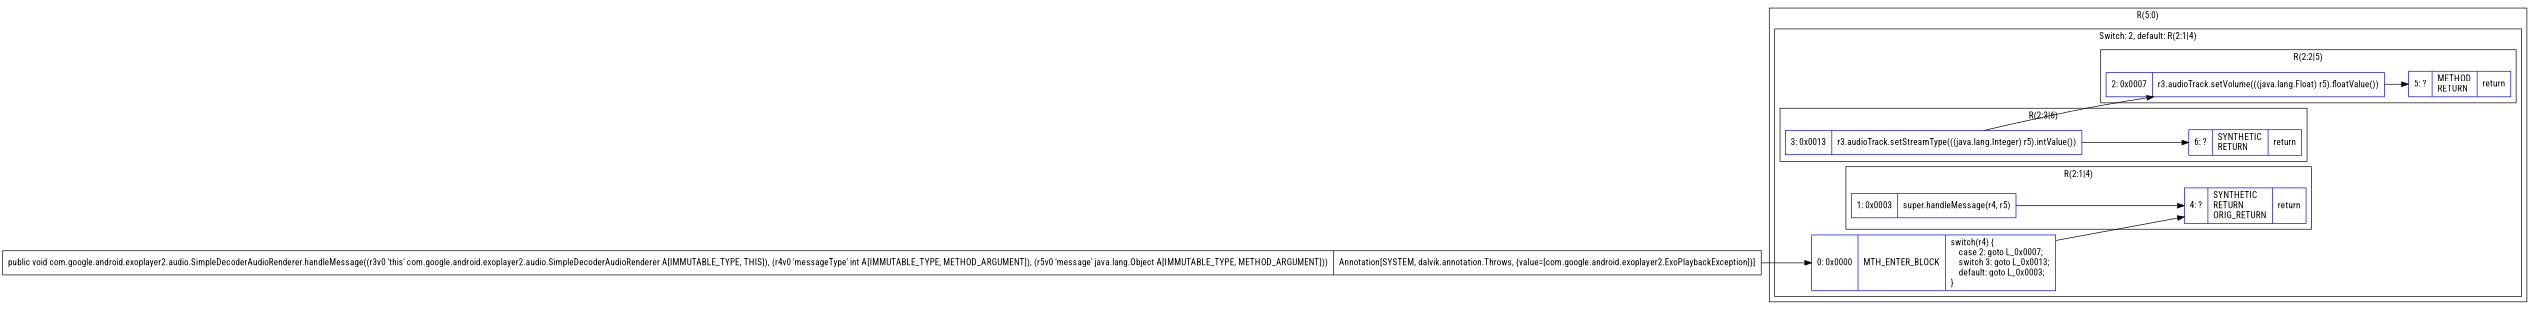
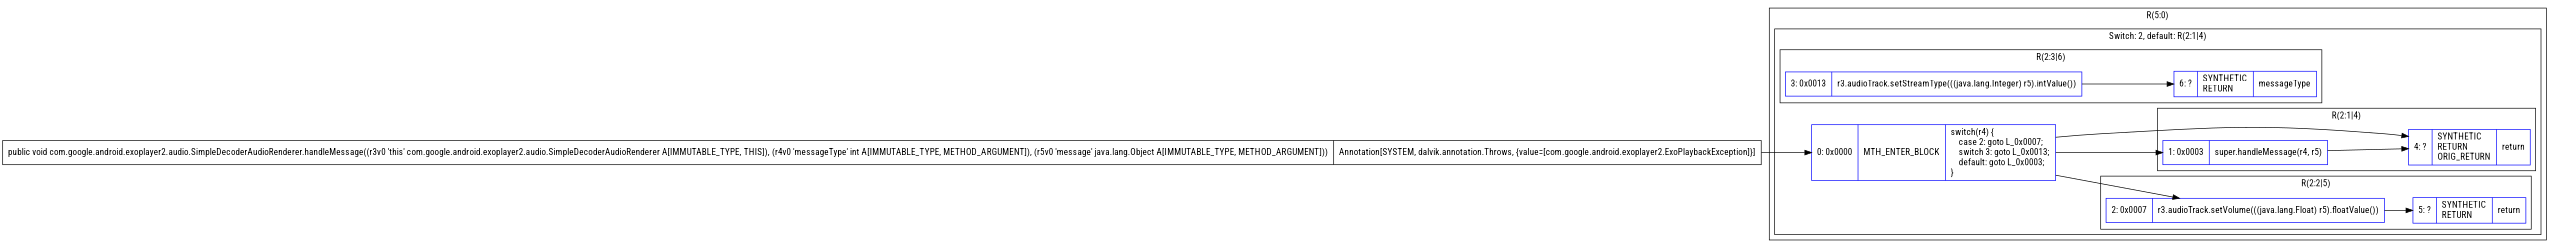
  digraph {
    fontname="Roboto Condensed"
    rankdir=LR
    node [color=blue fontname="Roboto Condensed" shape=record]
    edge [fontname="Roboto Condensed"]
    n1 [label="{2\:\ 0x0007|r3.audioTrack.setVolume(((java.lang.Float) r5).floatValue())\l}"]
-   n2 [label="{5\:\ ?|METHOD\lRETURN\l|return\l}"]
+   n2 [label="{5\:\ ?|SYNTHETIC\lRETURN\l|return\l}"]
    n3 [label="{3\:\ 0x0013|r3.audioTrack.setStreamType(((java.lang.Integer) r5).intValue())\l}"]
-   n4 [label="{6\:\ ?|SYNTHETIC\lRETURN\l|return\l}"]
+   n4 [label="{6\:\ ?|SYNTHETIC\lRETURN\l|messageType\l}"]
    n5 [label="{1\:\ 0x0003|super.handleMessage(r4, r5)\l}"]
    n6 [label="{4\:\ ?|SYNTHETIC\lRETURN\lORIG_RETURN\l|return\l}"]
    n7 [label="{0\:\ 0x0000|MTH_ENTER_BLOCK\l|switch(r4) \{\l    case 2: goto L_0x0007;\l    switch 3: goto L_0x0013;\l    default: goto L_0x0003;\l\}\l}"]
    n8 [label="{public void com.google.android.exoplayer2.audio.SimpleDecoderAudioRenderer.handleMessage((r3v0 'this' com.google.android.exoplayer2.audio.SimpleDecoderAudioRenderer A[IMMUTABLE_TYPE, THIS]), (r4v0 'messageType' int A[IMMUTABLE_TYPE, METHOD_ARGUMENT]), (r5v0 'message' java.lang.Object A[IMMUTABLE_TYPE, METHOD_ARGUMENT]))  | Annotation[SYSTEM, dalvik.annotation.Throws, \{value=[com.google.android.exoplayer2.ExoPlaybackException]\}]\l}" color=""]
    subgraph cluster_1 {
      label="R(5:0)"
      subgraph cluster_2 {
        label="Switch: 2, default: R(2:1|4)"
        n7
        subgraph cluster_3 {
          label="R(2:2|5)"
          n1
          n2
        }
        subgraph cluster_4 {
          label="R(2:3|6)"
          n3
          n4
        }
        subgraph cluster_5 {
          label="R(2:1|4)"
          n5
          n6
        }
      }
    }
    n1 -> n2
    n3 -> n4
    n5 -> n6
-   n3 -> n1
+   n7 -> n1
+   n7 -> n5
    n7 -> n6
    n8 -> n7
  }
